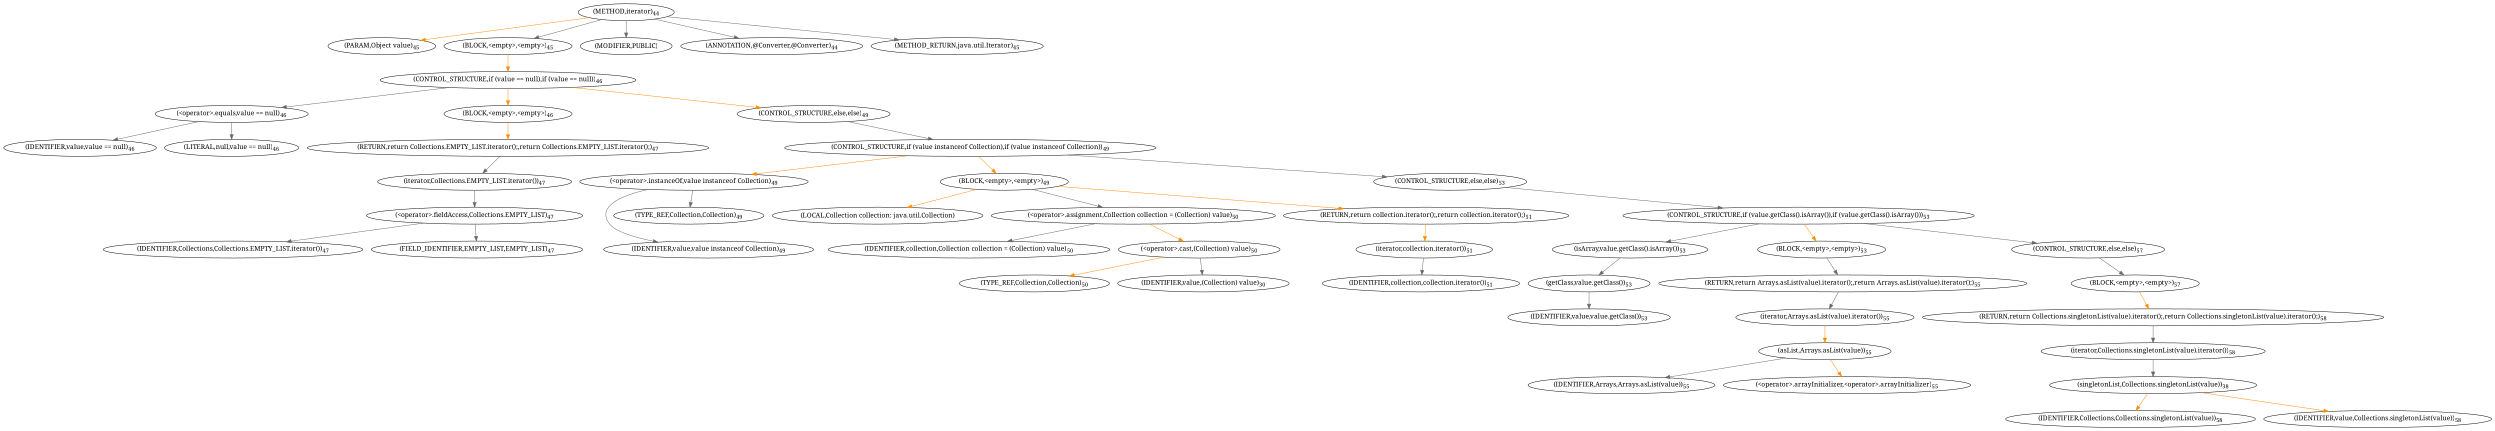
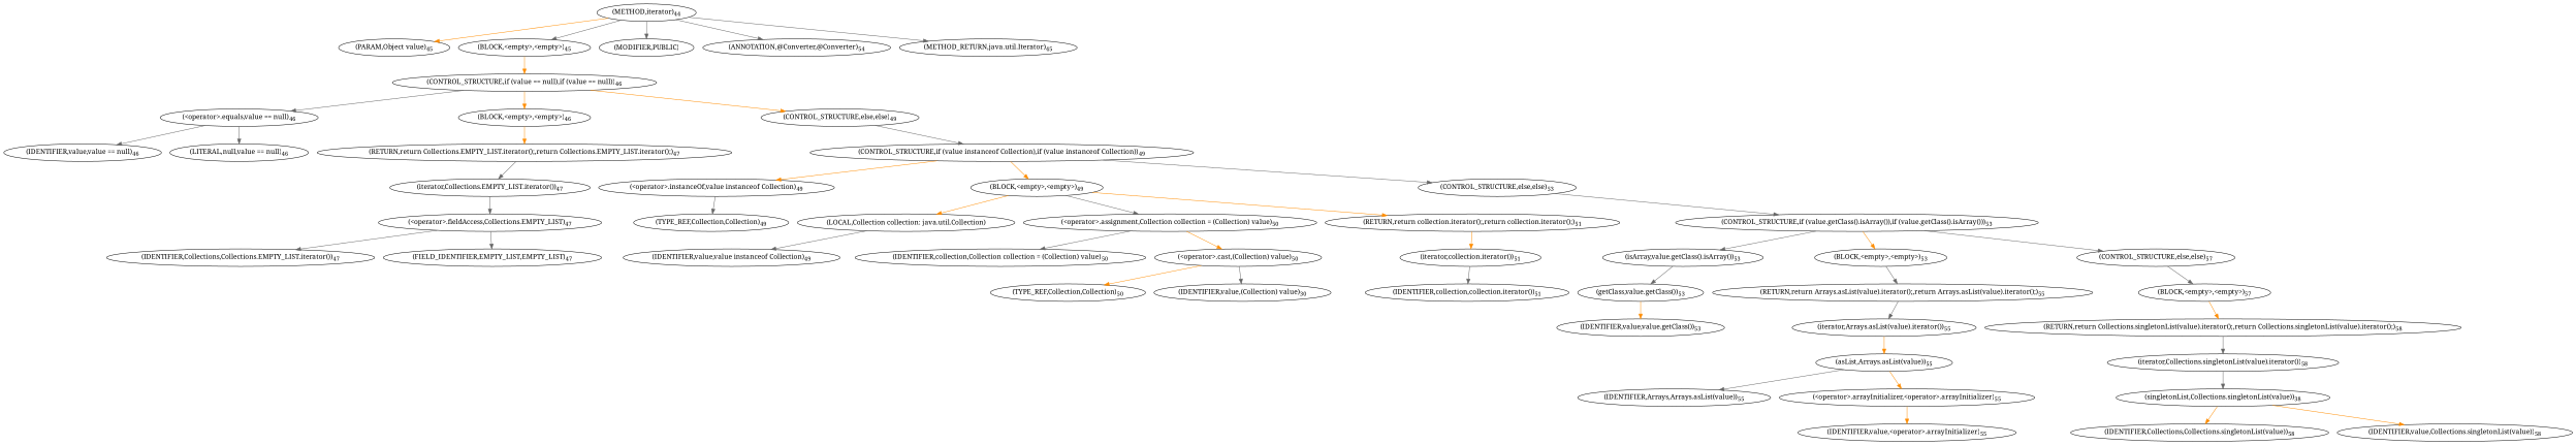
  digraph {
    fontname="Noto Serif"
    node [fontname="Noto Serif"]
    edge [color=gray40 fontname="Noto Serif"]
    n1 [label=<(METHOD,iterator)<SUB>44</SUB>>]
    n2 [label=<(PARAM,Object value)<SUB>45</SUB>>]
    n3 [label=<(BLOCK,&lt;empty&gt;,&lt;empty&gt;)<SUB>45</SUB>>]
    n4 [label=<(MODIFIER,PUBLIC)>]
-   n5 [label=<(ANNOTATION,@Converter,@Converter)<SUB>44</SUB>>]
+   n5 [label=<(ANNOTATION,@Converter,@Converter)<SUB>54</SUB>>]
    n6 [label=<(METHOD_RETURN,java.util.Iterator)<SUB>45</SUB>>]
    n7 [label=<(CONTROL_STRUCTURE,if (value == null),if (value == null))<SUB>46</SUB>>]
    n8 [label=<(&lt;operator&gt;.equals,value == null)<SUB>46</SUB>>]
    n9 [label=<(BLOCK,&lt;empty&gt;,&lt;empty&gt;)<SUB>46</SUB>>]
    n10 [label=<(CONTROL_STRUCTURE,else,else)<SUB>49</SUB>>]
    n11 [label=<(IDENTIFIER,value,value == null)<SUB>46</SUB>>]
    n12 [label=<(LITERAL,null,value == null)<SUB>46</SUB>>]
    n13 [label=<(RETURN,return Collections.EMPTY_LIST.iterator();,return Collections.EMPTY_LIST.iterator();)<SUB>47</SUB>>]
    n14 [label=<(CONTROL_STRUCTURE,if (value instanceof Collection),if (value instanceof Collection))<SUB>49</SUB>>]
    n15 [label=<(iterator,Collections.EMPTY_LIST.iterator())<SUB>47</SUB>>]
    n16 [label=<(&lt;operator&gt;.fieldAccess,Collections.EMPTY_LIST)<SUB>47</SUB>>]
    n17 [label=<(IDENTIFIER,Collections,Collections.EMPTY_LIST.iterator())<SUB>47</SUB>>]
    n18 [label=<(FIELD_IDENTIFIER,EMPTY_LIST,EMPTY_LIST)<SUB>47</SUB>>]
    n19 [label=<(&lt;operator&gt;.instanceOf,value instanceof Collection)<SUB>49</SUB>>]
    n20 [label=<(BLOCK,&lt;empty&gt;,&lt;empty&gt;)<SUB>49</SUB>>]
    n21 [label=<(CONTROL_STRUCTURE,else,else)<SUB>53</SUB>>]
    n22 [label=<(IDENTIFIER,value,value instanceof Collection)<SUB>49</SUB>>]
    n23 [label=<(TYPE_REF,Collection,Collection)<SUB>49</SUB>>]
    n24 [label=<(LOCAL,Collection collection: java.util.Collection)>]
    n25 [label=<(&lt;operator&gt;.assignment,Collection collection = (Collection) value)<SUB>50</SUB>>]
    n26 [label=<(RETURN,return collection.iterator();,return collection.iterator();)<SUB>51</SUB>>]
    n27 [label=<(CONTROL_STRUCTURE,if (value.getClass().isArray()),if (value.getClass().isArray()))<SUB>53</SUB>>]
    n28 [label=<(IDENTIFIER,collection,Collection collection = (Collection) value)<SUB>50</SUB>>]
    n29 [label=<(&lt;operator&gt;.cast,(Collection) value)<SUB>50</SUB>>]
    n30 [label=<(iterator,collection.iterator())<SUB>51</SUB>>]
    n31 [label=<(TYPE_REF,Collection,Collection)<SUB>50</SUB>>]
    n32 [label=<(IDENTIFIER,value,(Collection) value)<SUB>30</SUB>>]
    n33 [label=<(IDENTIFIER,collection,collection.iterator())<SUB>51</SUB>>]
    n34 [label=<(isArray,value.getClass().isArray())<SUB>53</SUB>>]
    n35 [label=<(BLOCK,&lt;empty&gt;,&lt;empty&gt;)<SUB>53</SUB>>]
    n36 [label=<(CONTROL_STRUCTURE,else,else)<SUB>57</SUB>>]
    n37 [label=<(getClass,value.getClass())<SUB>53</SUB>>]
    n38 [label=<(RETURN,return Arrays.asList(value).iterator();,return Arrays.asList(value).iterator();)<SUB>55</SUB>>]
    n39 [label=<(BLOCK,&lt;empty&gt;,&lt;empty&gt;)<SUB>57</SUB>>]
    n40 [label=<(IDENTIFIER,value,value.getClass())<SUB>53</SUB>>]
    n41 [label=<(iterator,Arrays.asList(value).iterator())<SUB>55</SUB>>]
    n42 [label=<(asList,Arrays.asList(value))<SUB>55</SUB>>]
    n43 [label=<(IDENTIFIER,Arrays,Arrays.asList(value))<SUB>55</SUB>>]
    n44 [label=<(&lt;operator&gt;.arrayInitializer,&lt;operator&gt;.arrayInitializer)<SUB>55</SUB>>]
+   n45 [label=<(IDENTIFIER,value,&lt;operator&gt;.arrayInitializer)<SUB>55</SUB>>]
    n46 [label=<(RETURN,return Collections.singletonList(value).iterator();,return Collections.singletonList(value).iterator();)<SUB>58</SUB>>]
    n47 [label=<(iterator,Collections.singletonList(value).iterator())<SUB>58</SUB>>]
    n48 [label=<(singletonList,Collections.singletonList(value))<SUB>38</SUB>>]
    n49 [label=<(IDENTIFIER,Collections,Collections.singletonList(value))<SUB>58</SUB>>]
    n50 [label=<(IDENTIFIER,value,Collections.singletonList(value))<SUB>58</SUB>>]
    n1 -> n2 [color=darkorange]
    n1 -> n3
    n1 -> n4
    n1 -> n5
    n1 -> n6
    n3 -> n7 [color=darkorange]
    n7 -> n8
    n7 -> n9 [color=darkorange]
    n7 -> n10 [color=darkorange]
    n8 -> n11
    n8 -> n12
    n9 -> n13 [color=darkorange]
    n10 -> n14
    n13 -> n15
    n14 -> n19 [color=darkorange]
    n14 -> n20 [color=darkorange]
    n14 -> n21
    n15 -> n16
    n16 -> n17
    n16 -> n18
-   n19 -> n22
+   n24 -> n22
    n19 -> n23
    n20 -> n24 [color=darkorange]
    n20 -> n25
    n20 -> n26 [color=darkorange]
    n21 -> n27
    n25 -> n28
    n25 -> n29 [color=darkorange]
    n26 -> n30 [color=darkorange]
    n27 -> n34
    n27 -> n35 [color=darkorange]
    n27 -> n36
    n29 -> n31 [color=darkorange]
    n29 -> n32
    n30 -> n33
    n34 -> n37
    n35 -> n38
    n36 -> n39
-   n37 -> n40
+   n37 -> n40 [color=darkorange]
    n38 -> n41
    n39 -> n46 [color=darkorange]
    n41 -> n42 [color=darkorange]
    n42 -> n43
    n42 -> n44 [color=darkorange]
+   n44 -> n45 [color=darkorange]
    n46 -> n47
    n47 -> n48
    n48 -> n49 [color=darkorange]
    n48 -> n50 [color=darkorange]
  }
